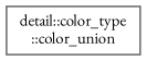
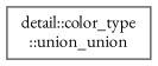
  digraph {
    rankdir=LR
    fontname="EB Garamond"
-   n1 [color=grey40 fillcolor=white fontname="EB Garamond" fontsize=10 height=0.2 label="detail::color_type\l::color_union" shape=box style=filled width=0.4]
+   n1 [color=grey40 fillcolor=white fontname="EB Garamond" fontsize=10 height=0.2 label="detail::color_type\l::union_union" shape=box style=filled width=0.4]
  }
